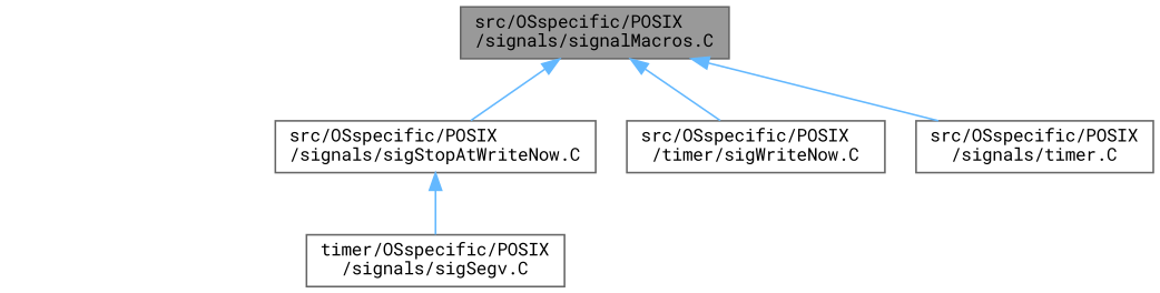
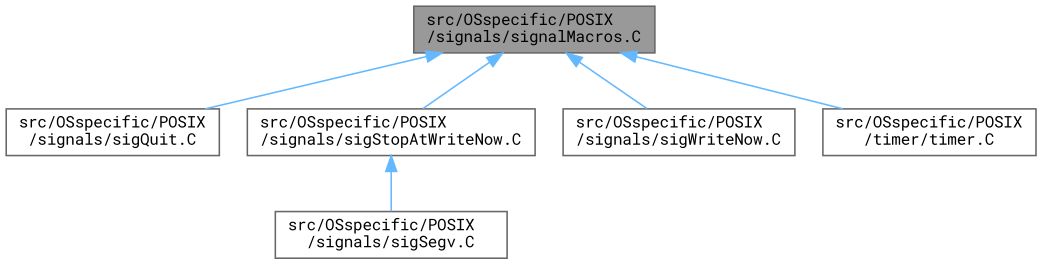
  digraph {
    fontname="Roboto Mono"
    node [color=grey40 fillcolor=white fontname="Roboto Mono" fontsize=10 shape=box style=filled]
    edge [color=steelblue1 dir=back fontname="Roboto Mono" fontsize=10 labelfontname=Helvetica labelfontsize=10 style=solid]
    n1 [color=gray40 fillcolor=grey60 fontcolor=black height=0.2 label="src/OSspecific/POSIX\l/signals/signalMacros.C" width=0.4]
+   n2 [height=0.2 label="src/OSspecific/POSIX\l/signals/sigQuit.C" width=0.4]
    n3 [height=0.2 label="src/OSspecific/POSIX\l/signals/sigStopAtWriteNow.C" width=0.4]
-   n4 [height=0.2 label="src/OSspecific/POSIX\l/timer/sigWriteNow.C" width=0.4]
-   n5 [height=0.2 label="src/OSspecific/POSIX\l/signals/timer.C" width=0.4]
-   n6 [height=0.2 label="timer/OSspecific/POSIX\l/signals/sigSegv.C" width=0.4]
+   n4 [height=0.2 label="src/OSspecific/POSIX\l/signals/sigWriteNow.C" width=0.4]
+   n5 [height=0.2 label="src/OSspecific/POSIX\l/timer/timer.C" width=0.4]
+   n6 [height=0.2 label="src/OSspecific/POSIX\l/signals/sigSegv.C" width=0.4]
+   n1 -> n2
    n1 -> n3
    n1 -> n4
    n1 -> n5
    n3 -> n6
  }
